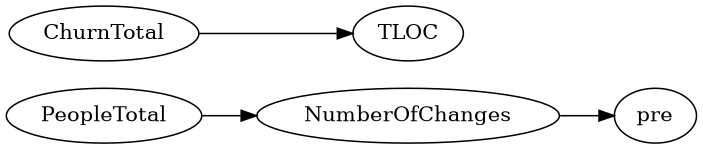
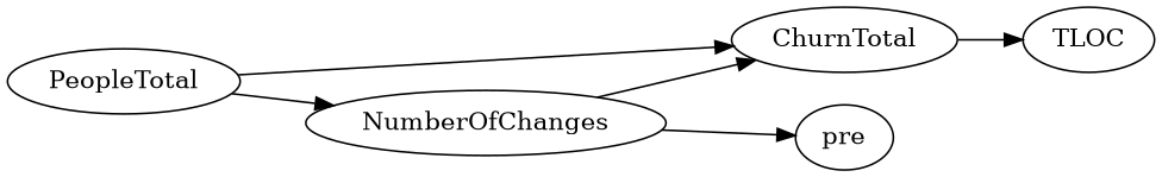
  digraph {
    rankdir=LR
    PeopleTotal
    NumberOfChanges
    ChurnTotal
    pre
    TLOC
    PeopleTotal -> NumberOfChanges
+   PeopleTotal -> ChurnTotal
+   NumberOfChanges -> ChurnTotal
    NumberOfChanges -> pre
    ChurnTotal -> TLOC
  }
